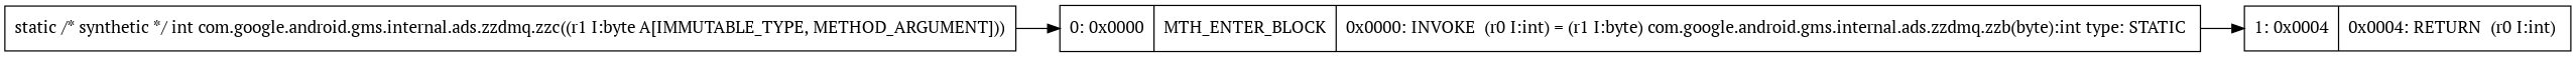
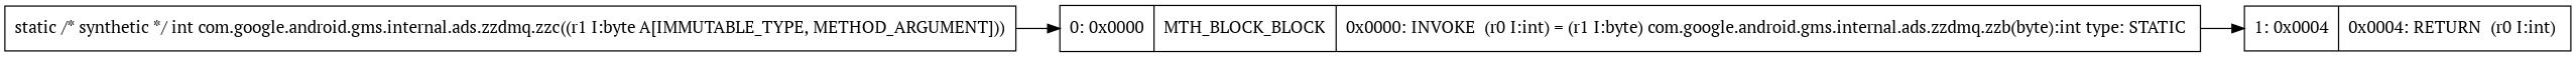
  digraph {
    rankdir=LR
    fontname="PT Serif"
    node [shape=record fontname="PT Serif"]
    edge [fontname="PT Serif"]
-   n1 [label="{0\:\ 0x0000|MTH_ENTER_BLOCK\l|0x0000: INVOKE  (r0 I:int) = (r1 I:byte) com.google.android.gms.internal.ads.zzdmq.zzb(byte):int type: STATIC \l}"]
+   n1 [label="{0\:\ 0x0000|MTH_BLOCK_BLOCK\l|0x0000: INVOKE  (r0 I:int) = (r1 I:byte) com.google.android.gms.internal.ads.zzdmq.zzb(byte):int type: STATIC \l}"]
    n2 [label="{1\:\ 0x0004|0x0004: RETURN  (r0 I:int) \l}"]
    n3 [label="{static \/* synthetic *\/ int com.google.android.gms.internal.ads.zzdmq.zzc((r1 I:byte A[IMMUTABLE_TYPE, METHOD_ARGUMENT])) }"]
    n1 -> n2
    n3 -> n1
  }
